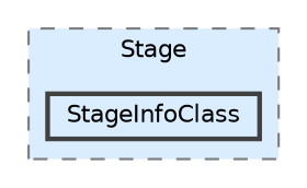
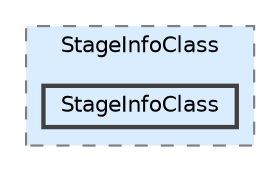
  digraph {
    compound=true
    rankdir=LR
    n1 [color=grey25 fillcolor="#daedff" fontname=Helvetica fontsize=10 height=0.2 label=StageInfoClass shape=box style="filled,bold" width=0.4]
    subgraph cluster_1 {
      bgcolor="#daedff"
      fontname=Helvetica
      fontsize=10
-     label=Stage
+     label=StageInfoClass
      pencolor=grey50
      style="filled,dashed"
      n1
    }
  }
